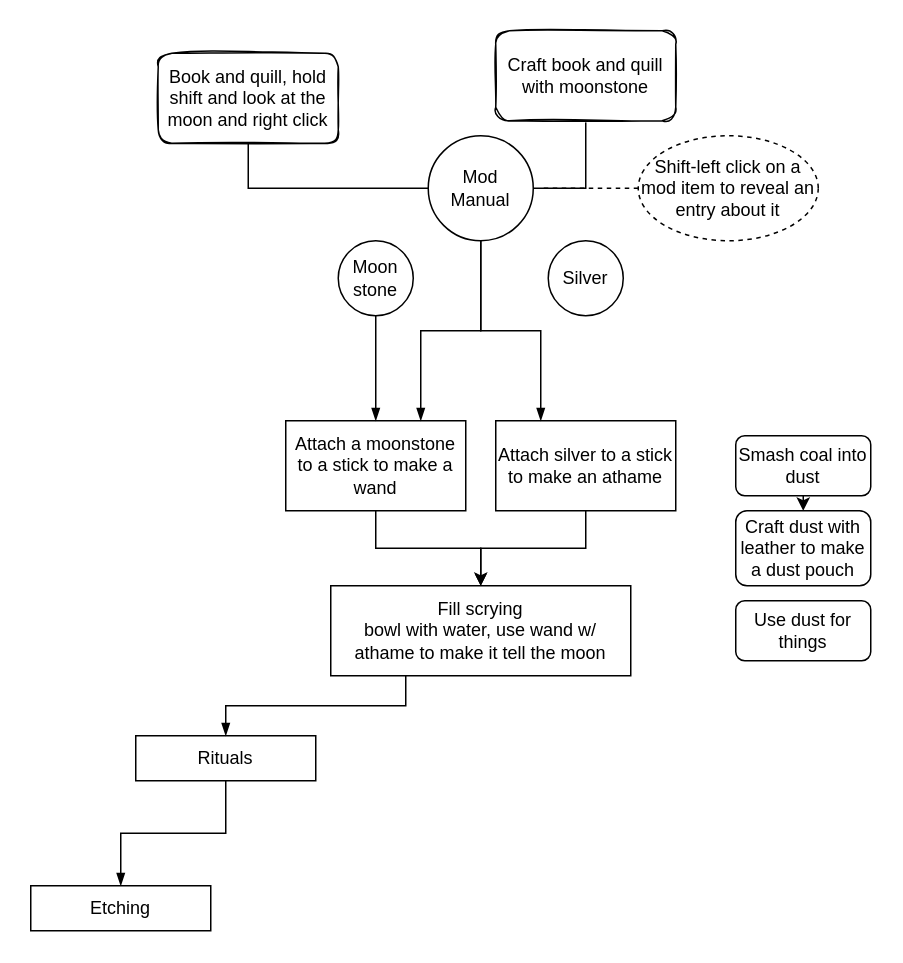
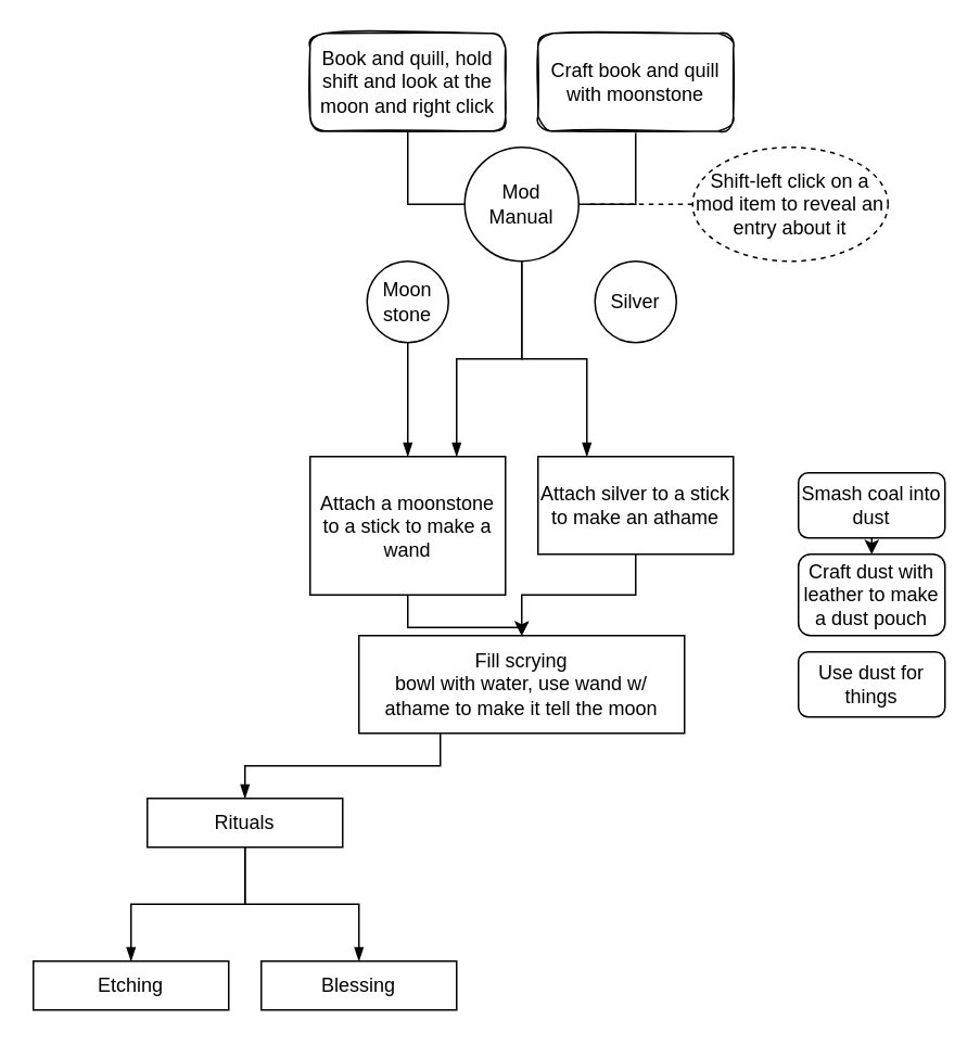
  <mxCell id="0" />
  <mxCell id="1" parent="0" />
  <mxCell id="2" style="edgeStyle=orthogonalEdgeStyle;rounded=0;orthogonalLoop=1;jettySize=auto;html=1;exitX=0.5;exitY=1;exitDx=0;exitDy=0;entryX=0.5;entryY=0;entryDx=0;entryDy=0;endArrow=blockThin;endFill=1;" parent="1" source="4" target="5" edge="1"><mxGeometry relative="1" as="geometry" /></mxCell>
+ <mxCell id="3" style="edgeStyle=orthogonalEdgeStyle;rounded=0;orthogonalLoop=1;jettySize=auto;html=1;exitX=0.5;exitY=1;exitDx=0;exitDy=0;entryX=0.5;entryY=0;entryDx=0;entryDy=0;endArrow=blockThin;endFill=1;" parent="1" source="4" target="26" edge="1"><mxGeometry relative="1" as="geometry" /></mxCell>
  <mxCell id="4" value="Rituals" style="rounded=0;whiteSpace=wrap;html=1;glass=0;shadow=0;" parent="1" vertex="1"><mxGeometry x="90" y="490" width="120" height="30" as="geometry" /></mxCell>
  <mxCell id="5" value="Etching" style="rounded=0;whiteSpace=wrap;html=1;" parent="1" vertex="1"><mxGeometry x="20" y="590" width="120" height="30" as="geometry" /></mxCell>
  <mxCell id="6" style="edgeStyle=orthogonalEdgeStyle;rounded=0;orthogonalLoop=1;jettySize=auto;html=1;exitX=0.25;exitY=1;exitDx=0;exitDy=0;entryX=0.5;entryY=0;entryDx=0;entryDy=0;endArrow=blockThin;endFill=1;" parent="1" source="7" target="4" edge="1"><mxGeometry relative="1" as="geometry" /></mxCell>
  <mxCell id="7" value="Fill scrying &lt;br&gt;bowl with water, use wand w/ athame to make it tell the moon" style="rounded=0;whiteSpace=wrap;html=1;" parent="1" vertex="1"><mxGeometry x="220" y="390" width="200" height="60" as="geometry" /></mxCell>
  <mxCell id="8" value="Silver" style="ellipse;whiteSpace=wrap;html=1;aspect=fixed;" parent="1" vertex="1"><mxGeometry x="365" y="160" width="50" height="50" as="geometry" /></mxCell>
  <mxCell id="9" style="edgeStyle=orthogonalEdgeStyle;rounded=0;orthogonalLoop=1;jettySize=auto;html=1;exitX=0.5;exitY=1;exitDx=0;exitDy=0;entryX=0.5;entryY=0;entryDx=0;entryDy=0;" parent="1" source="10" target="7" edge="1"><mxGeometry relative="1" as="geometry" /></mxCell>
- <mxCell id="10" value="Attach a moonstone to a stick to make a wand" style="rounded=0;whiteSpace=wrap;html=1;" parent="1" vertex="1"><mxGeometry x="190" y="280" width="120" height="60" as="geometry" /></mxCell>
+ <mxCell id="10" value="Attach a moonstone to a stick to make a wand" style="rounded=0;whiteSpace=wrap;html=1;" parent="1" vertex="1"><mxGeometry x="190" y="280" width="120" height="85" as="geometry" /></mxCell>
  <mxCell id="11" style="edgeStyle=orthogonalEdgeStyle;rounded=0;orthogonalLoop=1;jettySize=auto;html=1;exitX=0.5;exitY=1;exitDx=0;exitDy=0;entryX=0.5;entryY=0;entryDx=0;entryDy=0;endArrow=open;" parent="1" source="12" target="7" edge="1"><mxGeometry relative="1" as="geometry" /></mxCell>
  <mxCell id="12" value="Attach silver to a stick to make an athame" style="rounded=0;whiteSpace=wrap;html=1;" parent="1" vertex="1"><mxGeometry x="330" y="280" width="120" height="60" as="geometry" /></mxCell>
  <mxCell id="13" style="edgeStyle=orthogonalEdgeStyle;rounded=0;orthogonalLoop=1;jettySize=auto;html=1;exitX=0.5;exitY=1;exitDx=0;exitDy=0;entryX=0.5;entryY=0;entryDx=0;entryDy=0;" edge="1" parent="1" source="14" target="27"><mxGeometry relative="1" as="geometry" /></mxCell>
  <mxCell id="14" value="Smash coal into dust" style="rounded=1;whiteSpace=wrap;html=1;perimeterSpacing=0;" parent="1" vertex="1"><mxGeometry x="490" y="290" width="90" height="40" as="geometry" /></mxCell>
  <mxCell id="15" style="edgeStyle=orthogonalEdgeStyle;rounded=0;orthogonalLoop=1;jettySize=auto;html=1;exitX=0.5;exitY=1;exitDx=0;exitDy=0;entryX=0.5;entryY=0;entryDx=0;entryDy=0;endArrow=blockThin;endFill=1;" parent="1" source="16" target="10" edge="1"><mxGeometry relative="1" as="geometry" /></mxCell>
  <mxCell id="16" value="Moon&lt;br&gt;stone" style="ellipse;whiteSpace=wrap;html=1;aspect=fixed;" parent="1" vertex="1"><mxGeometry x="225" y="160" width="50" height="50" as="geometry" /></mxCell>
  <mxCell id="17" style="edgeStyle=orthogonalEdgeStyle;rounded=0;orthogonalLoop=1;jettySize=auto;html=1;exitX=0.5;exitY=1;exitDx=0;exitDy=0;entryX=0;entryY=0.5;entryDx=0;entryDy=0;endArrow=none;endFill=0;" parent="1" source="18" target="23" edge="1"><mxGeometry relative="1" as="geometry" /></mxCell>
- <mxCell id="18" value="Book and quill, hold shift and look at the moon and right click" style="rounded=1;whiteSpace=wrap;html=1;sketch=1;" parent="1" vertex="1"><mxGeometry x="105" y="35" width="120" height="60" as="geometry" /></mxCell>
+ <mxCell id="18" value="Book and quill, hold shift and look at the moon and right click" style="rounded=1;whiteSpace=wrap;html=1;sketch=1;" parent="1" vertex="1"><mxGeometry x="190" y="20" width="120" height="60" as="geometry" /></mxCell>
  <mxCell id="19" style="edgeStyle=orthogonalEdgeStyle;rounded=0;orthogonalLoop=1;jettySize=auto;html=1;exitX=0.5;exitY=1;exitDx=0;exitDy=0;entryX=1;entryY=0.5;entryDx=0;entryDy=0;endArrow=none;endFill=0;" parent="1" source="20" target="23" edge="1"><mxGeometry relative="1" as="geometry" /></mxCell>
  <mxCell id="20" value="Craft book and quill with moonstone" style="rounded=1;whiteSpace=wrap;html=1;glass=0;shadow=0;sketch=1;" parent="1" vertex="1"><mxGeometry x="330" y="20" width="120" height="60" as="geometry" /></mxCell>
  <mxCell id="21" style="edgeStyle=orthogonalEdgeStyle;rounded=0;orthogonalLoop=1;jettySize=auto;html=1;exitX=0.5;exitY=1;exitDx=0;exitDy=0;entryX=0.75;entryY=0;entryDx=0;entryDy=0;endArrow=blockThin;endFill=1;" parent="1" source="23" target="10" edge="1"><mxGeometry relative="1" as="geometry" /></mxCell>
  <mxCell id="22" style="edgeStyle=orthogonalEdgeStyle;rounded=0;orthogonalLoop=1;jettySize=auto;html=1;exitX=0.5;exitY=1;exitDx=0;exitDy=0;entryX=0.25;entryY=0;entryDx=0;entryDy=0;endArrow=blockThin;endFill=1;" parent="1" source="23" target="12" edge="1"><mxGeometry relative="1" as="geometry" /></mxCell>
  <mxCell id="23" value="Mod&lt;br&gt;Manual" style="ellipse;whiteSpace=wrap;html=1;aspect=fixed;" parent="1" vertex="1"><mxGeometry x="285" y="90" width="70" height="70" as="geometry" /></mxCell>
  <mxCell id="24" style="rounded=0;orthogonalLoop=1;jettySize=auto;html=1;exitX=0;exitY=0.5;exitDx=0;exitDy=0;endArrow=none;endFill=0;dashed=1;" parent="1" source="25" edge="1"><mxGeometry relative="1" as="geometry"><mxPoint x="360" y="125" as="targetPoint" /></mxGeometry></mxCell>
  <mxCell id="25" value="Shift-left click on a mod item to reveal an entry about it" style="ellipse;whiteSpace=wrap;html=1;rounded=1;shadow=0;glass=0;sketch=0;dashed=1;" parent="1" vertex="1"><mxGeometry x="425" y="90" width="120" height="70" as="geometry" /></mxCell>
+ <mxCell id="26" value="Blessing" style="rounded=0;whiteSpace=wrap;html=1;" parent="1" vertex="1"><mxGeometry x="160" y="590" width="120" height="30" as="geometry" /></mxCell>
  <mxCell id="27" value="Craft dust with leather to make a dust pouch" style="rounded=1;whiteSpace=wrap;html=1;perimeterSpacing=0;" vertex="1" parent="1"><mxGeometry x="490" y="340" width="90" height="50" as="geometry" /></mxCell>
  <mxCell id="28" value="Use dust for things" style="rounded=1;whiteSpace=wrap;html=1;perimeterSpacing=0;" vertex="1" parent="1"><mxGeometry x="490" y="400" width="90" height="40" as="geometry" /></mxCell>
